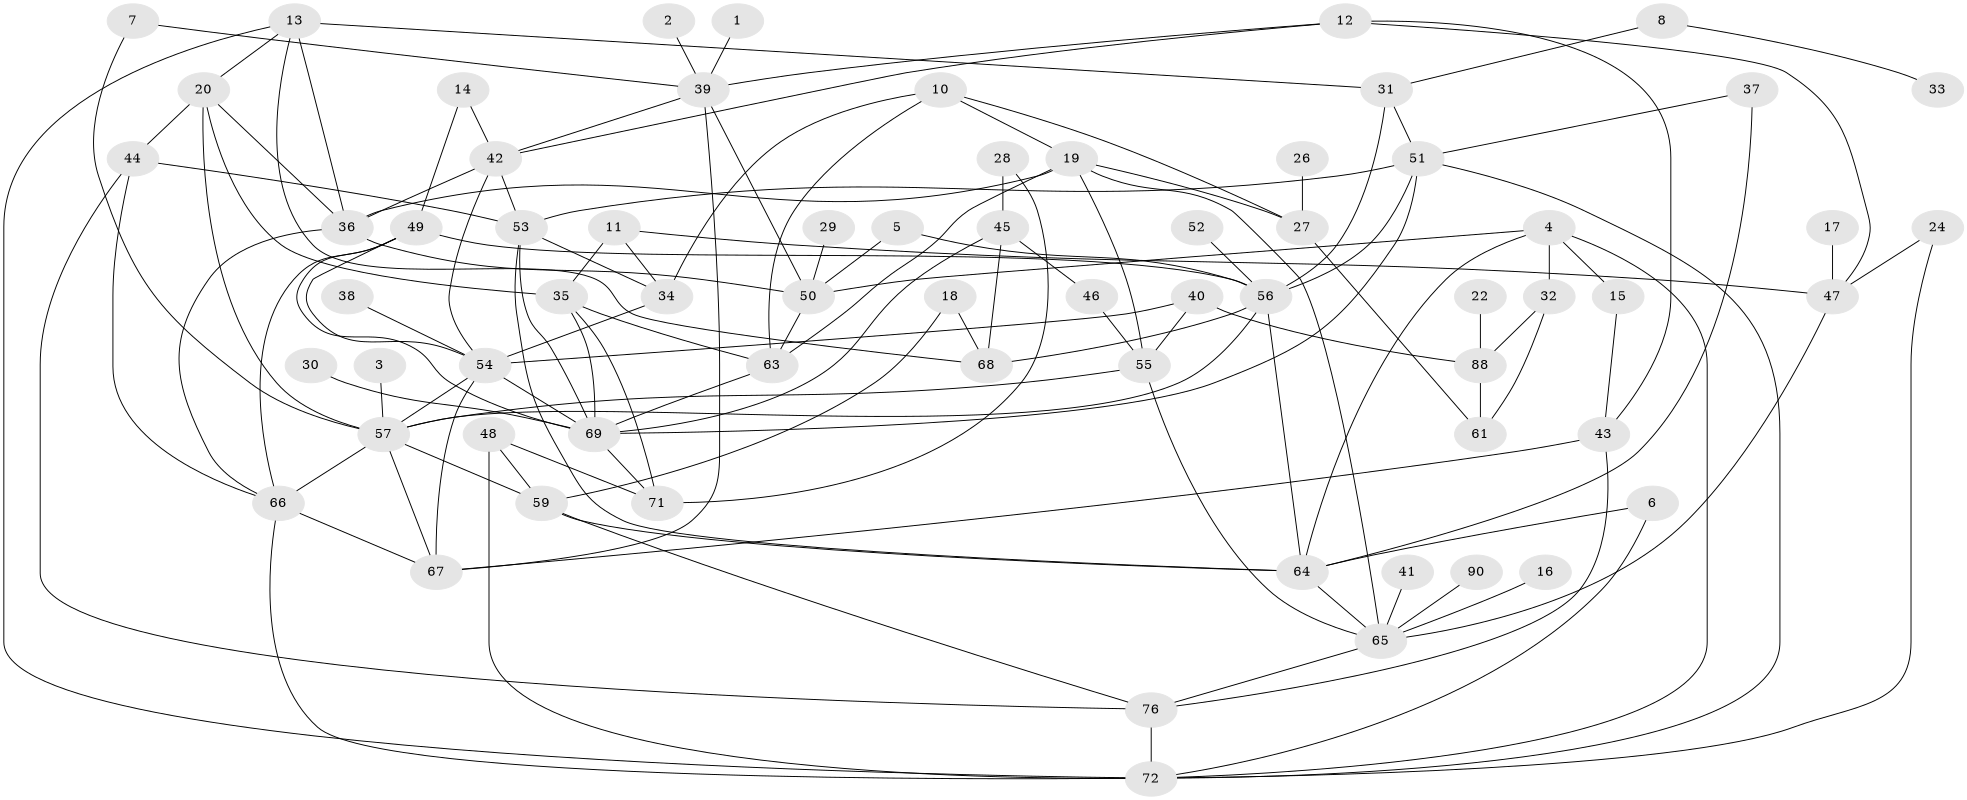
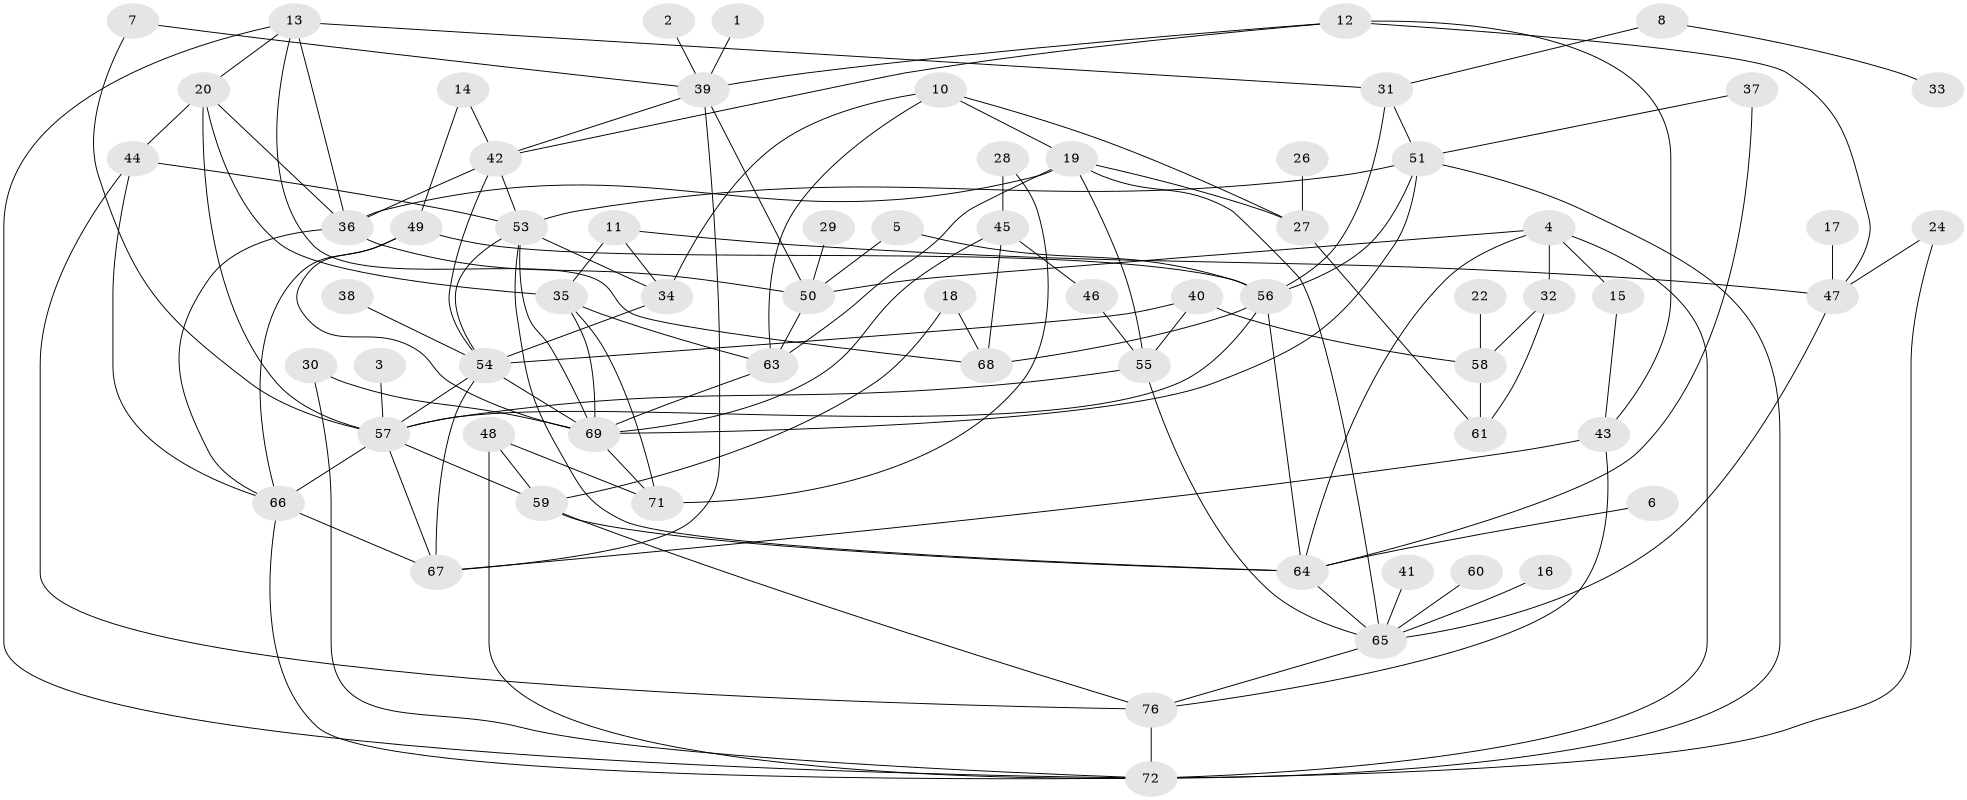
  graph {
    node [color=gray90 style=filled]
    edge [weight=1.0]
    1
    39
    50
    42
    67
    2
    3
    57
    59
    66
    4
    15
    32
    64
    72
    43
-   58 [label=88]
+   58
    61
    63
    65
    5
    56
    68
    6
    7
    8
    31
    33
    51
    10
    19
    27
    34
    36
    55
    54
    69
    11
    35
    47
    71
    12
    53
    n44 [label=76]
    13
    20
    44
    14
    49
    16
    17
    18
    22
    24
    26
    28
    45
    46
    29
    30
    37
    38
    40
    41
    48
-   52
-   60 [label=90]
+   60
    1 -- 39
    39 -- 50
    39 -- 42
    39 -- 67
    50 -- 63
    42 -- 36
    42 -- 54
    42 -- 53
    2 -- 39
    3 -- 57
    57 -- 67
    57 -- 59
    57 -- 66 [weight=2.0]
    59 -- 64
    59 -- n44
    66 -- 67
    66 -- 72
    4 -- 50
    4 -- 15
    4 -- 32
    4 -- 64
    4 -- 72
    15 -- 43
    32 -- 58
    32 -- 61
    64 -- 65
    43 -- 67
    43 -- n44
    58 -- 61
    63 -- 69
    65 -- n44
    5 -- 50
    5 -- 56
    56 -- 57
    56 -- 64
    56 -- 68
    6 -- 64
-   6 -- 72
+   30 -- 72
    7 -- 39
    7 -- 57
    8 -- 31
    8 -- 33
    31 -- 56
    31 -- 51
    51 -- 72
    51 -- 56
    51 -- 69
    51 -- 53
    10 -- 63
    10 -- 19
    10 -- 27
    10 -- 34
    19 -- 63 [weight=2.0]
    19 -- 65
    19 -- 27
    19 -- 36
    19 -- 55
    27 -- 61
    34 -- 54
    36 -- 50
    36 -- 66
    55 -- 57
    55 -- 65
    54 -- 67
    54 -- 57
    54 -- 69
    69 -- 71
    11 -- 34
    11 -- 35
    11 -- 47
    35 -- 63 [weight=2.0]
    35 -- 69
    35 -- 71
    47 -- 65
    12 -- 39
    12 -- 42
    12 -- 43
    12 -- 47
    53 -- 64
    53 -- 34 [weight=2.0]
-   49 -- 54
+   53 -- 54
    53 -- 69
    n44 -- 72
    13 -- 72
    13 -- 68
    13 -- 31
    13 -- 36
    13 -- 20
    20 -- 57
    20 -- 36
    20 -- 35
    20 -- 44 [weight=2.0]
    44 -- 66
    44 -- 53
    44 -- n44
    14 -- 42
    14 -- 49
    49 -- 66
    49 -- 56
    49 -- 69
    16 -- 65
    17 -- 47
    18 -- 59
    18 -- 68
    22 -- 58
    24 -- 72
    24 -- 47
    26 -- 27
    28 -- 71
    28 -- 45
    45 -- 68
    45 -- 69
    45 -- 46
    46 -- 55
    29 -- 50
    30 -- 69
    37 -- 64
    37 -- 51
    38 -- 54
    40 -- 58
    40 -- 55
    40 -- 54
    41 -- 65
    48 -- 59
    48 -- 72
    48 -- 71
-   52 -- 56
    60 -- 65
  }
